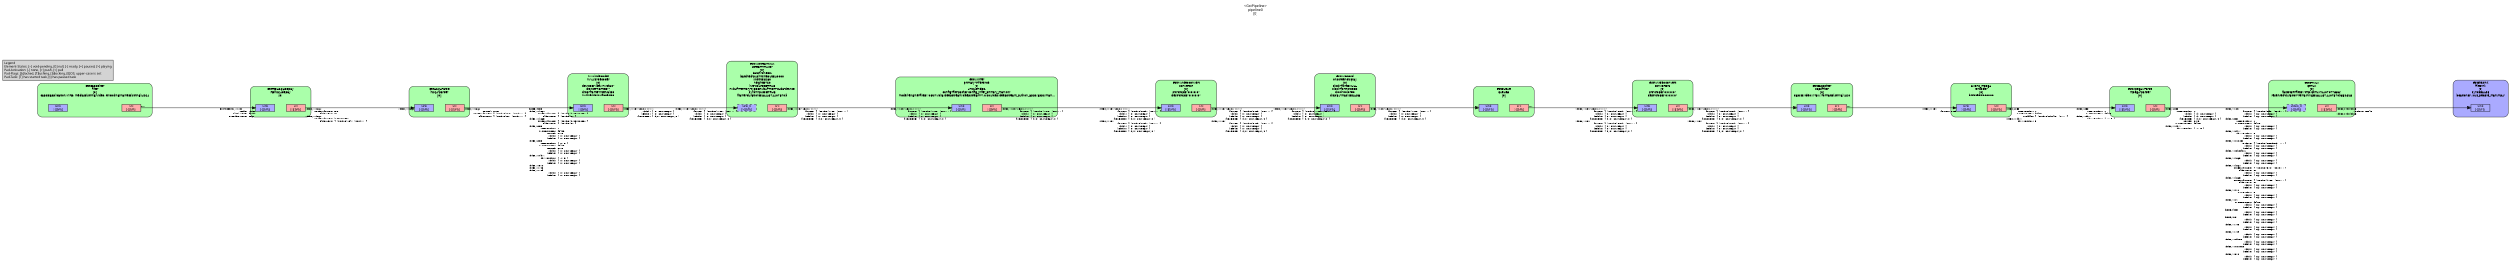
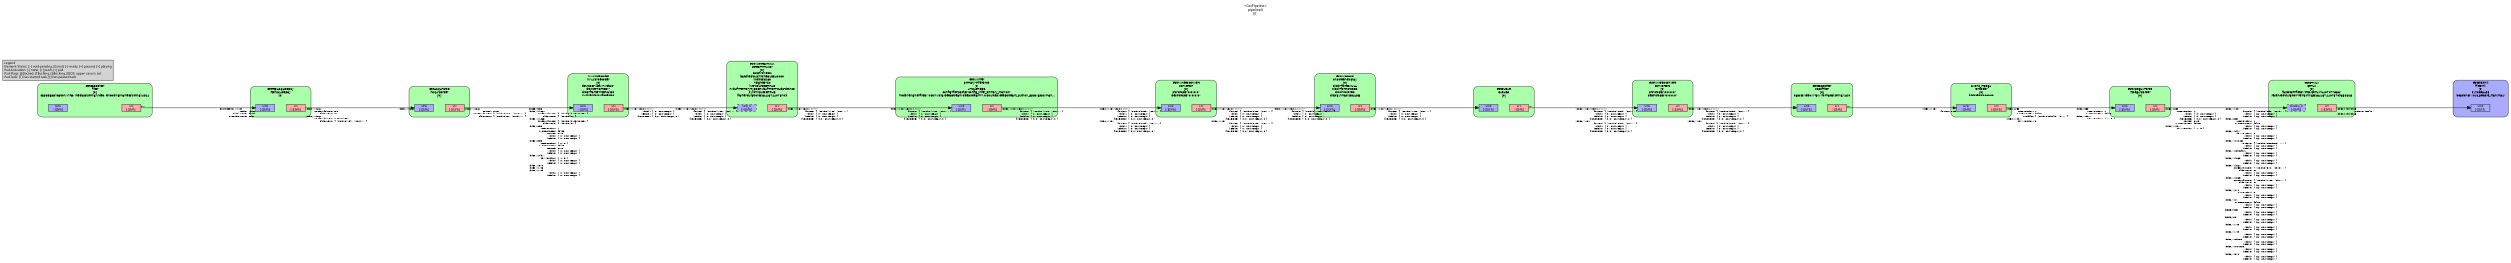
  digraph {
    fontname=sans
    fontsize=10
    label="<GstPipeline>\npipeline0\n[0]"
    labelloc=t
    nodesep=.1
    rankdir=LR
    ranksep=.2
    node [color=black fillcolor="#aaaaff" fontname=sans fontsize=9 margin="0.0,0.0" shape=box style="filled,solid"]
    edge [fontname=monospace fontsize=9 labelfontsize=6]
    n1 [height=0.2 label="sink\n[-][bFb]"]
-   n2 [height=0.2 label="video_0\n[-][bFb]" style="filled,dashed"]
+   n2 [height=0.2 label="locked_0\n[-][bFb]" style="filled,dashed"]
    n3 [fillcolor="#ffaaaa" height=0.2 label="src\n[-][bFb]"]
    n4 [height=0.2 label="sink\n[-][bFb]"]
    n5 [fillcolor="#ffaaaa" height=0.2 label="src\n[-][bFb]"]
    n6 [height=0.2 label="sink\n[-][bFb]"]
    n7 [fillcolor="#ffaaaa" height=0.2 label="src\n[-][bFb]"]
    n8 [height=0.2 label="sink\n[-][bFb]"]
    n9 [fillcolor="#ffaaaa" height=0.2 label="src\n[-][bFb]"]
    n10 [height=0.2 label="sink\n[-][bFb]"]
    n11 [fillcolor="#ffaaaa" height=0.2 label="src\n[-][bFb]"]
    n12 [height=0.2 label="sink\n[-][bFb]"]
    n13 [fillcolor="#ffaaaa" height=0.2 label="src\n[-][bFb]"]
    n14 [height=0.2 label="sink\n[-][bFb]"]
    n15 [fillcolor="#ffaaaa" height=0.2 label="src\n[-][bFb]"]
    n16 [height=0.2 label="sink\n[-][bFb]"]
    n17 [fillcolor="#ffaaaa" height=0.2 label="src\n[-][bFb]"]
    n18 [height=0.2 label="sink_0\n[>][bfb]" style="filled,dashed"]
    n19 [fillcolor="#ffaaaa" height=0.2 label="src\n[-][bFb]"]
    n20 [height=0.2 label="sink\n[-][bFb]"]
    n21 [fillcolor="#ffaaaa" height=0.2 label="src\n[-][bFb]"]
    n22 [height=0.2 label="sink\n[-][bFb]"]
    n23 [fillcolor="#ffaaaa" height=0.2 label="src\n[-][bFb]"]
    n24 [height=0.2 label="sink\n[-][bFb]"]
    n25 [fillcolor="#ffaaaa" height=0.2 label="src\n[-][bFb]"]
    n26 [height=0.2 label="sink\n[-][bFb]"]
    n27 [fillcolor="#ffaaaa" height=0.2 label="src\n[-][bFb]"]
    n28 [height=0.2 label="sink\n[-][bFb]"]
    n29 [fillcolor="#ffaaaa" height=0.2 label="src\n[-][bFb]"]
    n30 [label="Legend\lElement-States: [~] void-pending, [0] null, [-] ready, [=] paused, [>] playing\lPad-Activation: [-] none, [>] push, [<] pull\lPad-Flags: [b]locked, [f]lushing, [b]locking, [E]OS; upper-case is set\lPad-Task: [T] has started task, [t] has paused task\l" margin="0.05,0.05" style=filled color="" fillcolor=""]
    subgraph cluster_1 {
      color=black
      fillcolor="#aaaaff"
      fontname="Bitstream Vera Sans"
      fontsize=8
      label="GstFileSink\nfilesink\n[0]\nsync=FALSE\nlocation=\"./out_people_mari.mp4\""
      style="filled,rounded"
      subgraph cluster_2 {
        color=black
        fillcolor="#aaaaff"
        fontname="Bitstream Vera Sans"
        fontsize=8
        label=""
        style=invis
        n1
      }
    }
    subgraph cluster_3 {
      color=black
      fillcolor="#aaffaa"
      fontname="Bitstream Vera Sans"
      fontsize=8
      label="GstQTMux\nqtmux\n[0]\nfaststart-file=\"/tmp/qtmux-1407077558\"\nreserved-duration-remaining=18446744073709551615"
      style="filled,rounded"
      subgraph cluster_4 {
        color=black
        fillcolor="#aaffaa"
        fontname="Bitstream Vera Sans"
        fontsize=8
        label=""
        style=invis
        n2
      }
      subgraph cluster_5 {
        color=black
        fillcolor="#aaffaa"
        fontname="Bitstream Vera Sans"
        fontsize=8
        label=""
        style=invis
        n3
      }
    }
    subgraph cluster_6 {
      color=black
      fillcolor="#aaffaa"
      fontname="Bitstream Vera Sans"
      fontsize=8
      label="GstMpeg4VParse\nmpeg4-parser\n[0]"
      style="filled,rounded"
      subgraph cluster_7 {
        color=black
        fillcolor="#aaffaa"
        fontname="Bitstream Vera Sans"
        fontsize=8
        label=""
        style=invis
        n4
      }
      subgraph cluster_8 {
        color=black
        fillcolor="#aaffaa"
        fontname="Bitstream Vera Sans"
        fontsize=8
        label=""
        style=invis
        n5
      }
    }
    subgraph cluster_9 {
      color=black
      fillcolor="#aaffaa"
      fontname="Bitstream Vera Sans"
      fontsize=8
      label="avenc_mpeg4\nencoder\n[0]\nbitrate=2000000"
      style="filled,rounded"
      subgraph cluster_10 {
        color=black
        fillcolor="#aaffaa"
        fontname="Bitstream Vera Sans"
        fontsize=8
        label=""
        style=invis
        n6
      }
      subgraph cluster_11 {
        color=black
        fillcolor="#aaffaa"
        fontname="Bitstream Vera Sans"
        fontsize=8
        label=""
        style=invis
        n7
      }
    }
    subgraph cluster_12 {
      color=black
      fillcolor="#aaffaa"
      fontname="Bitstream Vera Sans"
      fontsize=8
      label="GstCapsFilter\ncapsfilter\n[0]\ncaps=video/x-raw, format=(string)I420"
      style="filled,rounded"
      subgraph cluster_13 {
        color=black
        fillcolor="#aaffaa"
        fontname="Bitstream Vera Sans"
        fontsize=8
        label=""
        style=invis
        n8
      }
      subgraph cluster_14 {
        color=black
        fillcolor="#aaffaa"
        fontname="Bitstream Vera Sans"
        fontsize=8
        label=""
        style=invis
        n9
      }
    }
    subgraph cluster_15 {
      color=black
      fillcolor="#aaffaa"
      fontname="Bitstream Vera Sans"
      fontsize=8
      label="Gstnvvideoconvert\nconvertor2\n[0]\nsrc-crop=\"0:0:0:0\"\ndest-crop=\"0:0:0:0\""
      style="filled,rounded"
      subgraph cluster_16 {
        color=black
        fillcolor="#aaffaa"
        fontname="Bitstream Vera Sans"
        fontsize=8
        label=""
        style=invis
        n10
      }
      subgraph cluster_17 {
        color=black
        fillcolor="#aaffaa"
        fontname="Bitstream Vera Sans"
        fontsize=8
        label=""
        style=invis
        n11
      }
    }
    subgraph cluster_18 {
      color=black
      fillcolor="#aaffaa"
      fontname="Bitstream Vera Sans"
      fontsize=8
      label="GstNvDsOsd\nonscreendisplay\n[0]\nclock-font=NULL\nclock-font-size=0\nclock-color=0\ndisplay-mask=FALSE"
      style="filled,rounded"
      subgraph cluster_19 {
        color=black
        fillcolor="#aaffaa"
        fontname="Bitstream Vera Sans"
        fontsize=8
        label=""
        style=invis
        n12
      }
      subgraph cluster_20 {
        color=black
        fillcolor="#aaffaa"
        fontname="Bitstream Vera Sans"
        fontsize=8
        label=""
        style=invis
        n13
      }
    }
    subgraph cluster_21 {
      color=black
      fillcolor="#aaffaa"
      fontname="Bitstream Vera Sans"
      fontsize=8
      label="Gstnvvideoconvert\nconvertor\n[0]\nsrc-crop=\"0:0:0:0\"\ndest-crop=\"0:0:0:0\""
      style="filled,rounded"
      subgraph cluster_22 {
        color=black
        fillcolor="#aaffaa"
        fontname="Bitstream Vera Sans"
        fontsize=8
        label=""
        style=invis
        n14
      }
      subgraph cluster_23 {
        color=black
        fillcolor="#aaffaa"
        fontname="Bitstream Vera Sans"
        fontsize=8
        label=""
        style=invis
        n15
      }
    }
    subgraph cluster_24 {
      color=black
      fillcolor="#aaffaa"
      fontname="Bitstream Vera Sans"
      fontsize=8
      label="GstNvInfer\nprimary-inference\n[0]\nunique-id=1\nconfig-file-path=\"config_infer_primary_mari.txt\"\nmodel-engine-file=\"/opt/nvidia/deepstream/deepstream-7.0/sources/deepstream_python_apps/apps/mari…"
      style="filled,rounded"
      subgraph cluster_25 {
        color=black
        fillcolor="#aaffaa"
        fontname="Bitstream Vera Sans"
        fontsize=8
        label=""
        style=invis
        n16
      }
      subgraph cluster_26 {
        color=black
        fillcolor="#aaffaa"
        fontname="Bitstream Vera Sans"
        fontsize=8
        label=""
        style=invis
        n17
      }
    }
    subgraph cluster_27 {
      color=black
      fillcolor="#aaffaa"
      fontname="Bitstream Vera Sans"
      fontsize=8
      label="GstNvStreamMux\nStream-muxer\n[0]\nbatch-size=1\nbatched-push-timeout=40000\nwidth=1280\nheight=720\nlive-source=TRUE\nnvbuf-memory-type=nvbuf-mem-cuda-device\nsync-inputs=TRUE\nframe-duration=18446744073709"
      style="filled,rounded"
      subgraph cluster_28 {
        color=black
        fillcolor="#aaffaa"
        fontname="Bitstream Vera Sans"
        fontsize=8
        label=""
        style=invis
        n18
      }
      subgraph cluster_29 {
        color=black
        fillcolor="#aaffaa"
        fontname="Bitstream Vera Sans"
        fontsize=8
        label=""
        style=invis
        n19
      }
    }
    subgraph cluster_30 {
      color=black
      fillcolor="#aaffaa"
      fontname="Bitstream Vera Sans"
      fontsize=8
      label="nvv4l2decoder\nnvv4l2-decoder\n[0]\ndevice=\"/dev/nvidia0\"\ndevice-name=\"\"\ndrop-frame-interval=0\nnum-extra-surfaces=0"
      style="filled,rounded"
      subgraph cluster_31 {
        color=black
        fillcolor="#aaffaa"
        fontname="Bitstream Vera Sans"
        fontsize=8
        label=""
        style=invis
        n20
      }
      subgraph cluster_32 {
        color=black
        fillcolor="#aaffaa"
        fontname="Bitstream Vera Sans"
        fontsize=8
        label=""
        style=invis
        n21
      }
    }
    subgraph cluster_33 {
      color=black
      fillcolor="#aaffaa"
      fontname="Bitstream Vera Sans"
      fontsize=8
      label="GstH264Parse\nh264-parser\n[0]"
      style="filled,rounded"
      subgraph cluster_34 {
        color=black
        fillcolor="#aaffaa"
        fontname="Bitstream Vera Sans"
        fontsize=8
        label=""
        style=invis
        n22
      }
      subgraph cluster_35 {
        color=black
        fillcolor="#aaffaa"
        fontname="Bitstream Vera Sans"
        fontsize=8
        label=""
        style=invis
        n23
      }
    }
    subgraph cluster_36 {
      color=black
      fillcolor="#aaffaa"
      fontname="Bitstream Vera Sans"
      fontsize=8
      label="GstRtpH264Depay\nrtph264depay\n[0]"
      style="filled,rounded"
      subgraph cluster_37 {
        color=black
        fillcolor="#aaffaa"
        fontname="Bitstream Vera Sans"
        fontsize=8
        label=""
        style=invis
        n24
      }
      subgraph cluster_38 {
        color=black
        fillcolor="#aaffaa"
        fontname="Bitstream Vera Sans"
        fontsize=8
        label=""
        style=invis
        n25
      }
    }
    subgraph cluster_39 {
      color=black
      fillcolor="#ffffff"
      fontname="Bitstream Vera Sans"
      fontsize=8
      label="GstRTSPSrc\nfile-source\n[0]\nlocation=\"rtsp://admin:*HXxiwj8@10.0.0.208:554/0.sdp?real_stream\"\nproxy-id=NULL\nproxy-pw=NULL"
      style="filled,rounded"
    }
    subgraph cluster_40 {
      color=black
      fillcolor="#aaffaa"
      fontname="Bitstream Vera Sans"
      fontsize=8
      label="GstCapsFilter\nfilter\n[0]\ncaps=application/x-rtp, media=(string)video, encoding-name=(string)H264"
      style="filled,rounded"
      subgraph cluster_41 {
        color=black
        fillcolor="#aaffaa"
        fontname="Bitstream Vera Sans"
        fontsize=8
        label=""
        style=invis
        n26
      }
      subgraph cluster_42 {
        color=black
        fillcolor="#aaffaa"
        fontname="Bitstream Vera Sans"
        fontsize=8
        label=""
        style=invis
        n27
      }
    }
    subgraph cluster_43 {
      color=black
      fillcolor="#aaffaa"
      fontname="Bitstream Vera Sans"
      fontsize=8
      label="GstQueue\nqueue5\n[0]"
      style="filled,rounded"
      subgraph cluster_44 {
        color=black
        fillcolor="#aaffaa"
        fontname="Bitstream Vera Sans"
        fontsize=8
        label=""
        style=invis
        n28
      }
      subgraph cluster_45 {
        color=black
        fillcolor="#aaffaa"
        fontname="Bitstream Vera Sans"
        fontsize=8
        label=""
        style=invis
        n29
      }
    }
    n2 -> n3 [style=invis]
    n3 -> n1 [headlabel=ANY label="                                                  " labelangle=0 labeldistance=10 taillabel="video/quicktime\l             variant: apple\lvideo/quicktime\l"]
    n4 -> n5 [style=invis]
    n5 -> n2 [headlabel="video/x-raw\l              format: { (string)RGB, (stri... }\l               width: [ 16, 2147483647 ]\l              height: [ 16, 2147483647 ]\lvideo/mpeg\l         mpegversion: 4\l        systemstream: false\l               width: [ 16, 2147483647 ]\l              height: [ 16, 2147483647 ]\lvideo/x-divx\l         divxversion: 5\l               width: [ 16, 2147483647 ]\l              height: [ 16, 2147483647 ]\lvideo/x-prores\l             variant: { (string)standard, ... }\l               width: [ 16, 2147483647 ]\l              height: [ 16, 2147483647 ]\lvideo/x-cineform\l               width: [ 16, 2147483647 ]\l              height: [ 16, 2147483647 ]\lvideo/x-h263\l               width: [ 16, 2147483647 ]\l              height: [ 16, 2147483647 ]\lvideo/x-h264\l       stream-format: { (string)avc, (stri... }\l           alignment: au\l               width: [ 16, 2147483647 ]\l              height: [ 16, 2147483647 ]\lvideo/x-h265\l       stream-format: { (string)hvc1, (str... }\l           alignment: au\l               width: [ 16, 2147483647 ]\l              height: [ 16, 2147483647 ]\lvideo/x-svq\l          svqversion: 3\l               width: [ 16, 2147483647 ]\l              height: [ 16, 2147483647 ]\lvideo/x-dv\l        systemstream: false\l               width: [ 16, 2147483647 ]\l              height: [ 16, 2147483647 ]\limage/jpeg\l               width: [ 16, 2147483647 ]\l              height: [ 16, 2147483647 ]\limage/png\l               width: [ 16, 2147483647 ]\l              height: [ 16, 2147483647 ]\lvideo/x-vp8\l               width: [ 16, 2147483647 ]\l              height: [ 16, 2147483647 ]\lvideo/x-vp9\l               width: [ 16, 2147483647 ]\l              height: [ 16, 2147483647 ]\lvideo/x-dirac\l               width: [ 16, 2147483647 ]\l              height: [ 16, 2147483647 ]\lvideo/x-qt-part\l               width: [ 16, 2147483647 ]\l              height: [ 16, 2147483647 ]\lvideo/x-av1\l               width: [ 16, 2147483647 ]\l              height: [ 16, 2147483647 ]\l" label="                                                  " labelangle=0 labeldistance=10 taillabel="video/mpeg\l         mpegversion: 4\l               width: [ 0, 2147483647 ]\l              height: [ 0, 2147483647 ]\l           framerate: [ 0/1, 2147483647/1 ]\l              parsed: true\l        systemstream: false\lvideo/x-divx\l         divxversion: [ 4, 5 ]\l"]
    n6 -> n7 [style=invis]
    n7 -> n4 [headlabel="video/mpeg\l         mpegversion: 4\l        systemstream: false\lvideo/x-divx\l         divxversion: [ 4, 5 ]\l" label="                                                  " labelangle=0 labeldistance=10 taillabel="video/mpeg\l         mpegversion: 4\l        systemstream: false\l             profile: { (string)simple, (s... }\lvideo/x-divx\l         divxversion: 5\l"]
    n8 -> n9 [style=invis]
    n9 -> n6 [headlabel="video/x-raw\l              format: I420\l" label="                                                  " labelangle=0 labeldistance=10 taillabel=ANY]
    n10 -> n11 [style=invis]
    n11 -> n8 [headlabel=ANY label="                                                  " labelangle=0 labeldistance=10 taillabel="video/x-raw(memory:NVMM)\l              format: { (string)I420, (str... }\l               width: [ 1, 2147483647 ]\l              height: [ 1, 2147483647 ]\l           framerate: [ 0/1, 2147483647/1 ]\lvideo/x-raw\l              format: { (string)I420, (str... }\l               width: [ 1, 2147483647 ]\l              height: [ 1, 2147483647 ]\l           framerate: [ 0/1, 2147483647/1 ]\l"]
    n12 -> n13 [style=invis]
    n13 -> n28 [headlabel=ANY label="                                                  " labelangle=0 labeldistance=10 taillabel="video/x-raw(memory:NVMM)\l              format: { (string)NV12, (str... }\l               width: [ 1, 2147483647 ]\l              height: [ 1, 2147483647 ]\l           framerate: [ 0/1, 2147483647/1 ]\l"]
    n14 -> n15 [style=invis]
    n15 -> n12 [headlabel="video/x-raw(memory:NVMM)\l              format: { (string)NV12, (str... }\l               width: [ 1, 2147483647 ]\l              height: [ 1, 2147483647 ]\l           framerate: [ 0/1, 2147483647/1 ]\l" label="                                                  " labelangle=0 labeldistance=10 taillabel="video/x-raw(memory:NVMM)\l              format: { (string)I420, (str... }\l               width: [ 1, 2147483647 ]\l              height: [ 1, 2147483647 ]\l           framerate: [ 0/1, 2147483647/1 ]\lvideo/x-raw\l              format: { (string)I420, (str... }\l               width: [ 1, 2147483647 ]\l              height: [ 1, 2147483647 ]\l           framerate: [ 0/1, 2147483647/1 ]\l"]
    n16 -> n17 [style=invis]
    n17 -> n14 [headlabel="video/x-raw(memory:NVMM)\l              format: { (string)I420, (str... }\l               width: [ 1, 2147483647 ]\l              height: [ 1, 2147483647 ]\l           framerate: [ 0/1, 2147483647/1 ]\lvideo/x-raw\l              format: { (string)I420, (str... }\l               width: [ 1, 2147483647 ]\l              height: [ 1, 2147483647 ]\l           framerate: [ 0/1, 2147483647/1 ]\l" label="                                                  " labelangle=0 labeldistance=10 taillabel="video/x-raw(memory:NVMM)\l              format: { (string)NV12, (str... }\l               width: [ 1, 2147483647 ]\l              height: [ 1, 2147483647 ]\l           framerate: [ 0/1, 2147483647/1 ]\l"]
    n18 -> n19 [style=invis]
    n19 -> n16 [headlabel="video/x-raw(memory:NVMM)\l              format: { (string)NV12, (str... }\l               width: [ 1, 2147483647 ]\l              height: [ 1, 2147483647 ]\l           framerate: [ 0/1, 2147483647/1 ]\l" label="                                                  " labelangle=0 labeldistance=10 taillabel="video/x-raw(memory:NVMM)\l              format: { (string)NV12, (str... }\l               width: [ 1, 2147483647 ]\l              height: [ 1, 2147483647 ]\l           framerate: [ 0/1, 2147483647/1 ]\l"]
    n20 -> n21 [style=invis]
    n21 -> n18 [headlabel="video/x-raw(memory:NVMM)\l              format: { (string)NV12, (str... }\l               width: [ 1, 2147483647 ]\l              height: [ 1, 2147483647 ]\l           framerate: [ 0/1, 2147483647/1 ]\l" label="                                                  " labelangle=0 labeldistance=10 taillabel="video/x-raw(memory:NVMM)\l               width: [ 1, 2147483647 ]\l              height: [ 1, 2147483647 ]\l           framerate: [ 0/1, 2147483647/1 ]\l"]
    n22 -> n23 [style=invis]
    n23 -> n20 [headlabel="image/jpeg\lvideo/x-h264\l       stream-format: { (string)byte-stream }\l           alignment: { (string)au }\lvideo/x-h265\l       stream-format: { (string)byte-stream }\l           alignment: { (string)au }\lvideo/mpeg\l         mpegversion: 4\l        systemstream: false\l              parsed: true\l               width: [ 1, 2147483647 ]\l              height: [ 1, 2147483647 ]\lvideo/mpeg\l         mpegversion: [ 1, 2 ]\l        systemstream: false\l              parsed: true\l               width: [ 1, 2147483647 ]\l              height: [ 1, 2147483647 ]\lvideo/x-divx\l         divxversion: [ 4, 5 ]\l               width: [ 1, 2147483647 ]\l              height: [ 1, 2147483647 ]\lvideo/x-av1\lvideo/x-vp8\lvideo/x-vp9\l               width: [ 1, 2147483647 ]\l              height: [ 1, 2147483647 ]\l" label="                                                  " labelangle=0 labeldistance=10 taillabel="video/x-h264\l              parsed: true\l       stream-format: { (string)avc, (stri... }\l           alignment: { (string)au, (strin... }\l"]
    n24 -> n25 [style=invis]
    n25 -> n22 [headlabel="video/x-h264\l" label="                                                  " labelangle=0 labeldistance=10 taillabel="video/x-h264\l       stream-format: avc\l           alignment: au\lvideo/x-h264\l       stream-format: byte-stream\l           alignment: { (string)nal, (stri... }\l"]
    n26 -> n27 [style=invis]
    n27 -> n24 [headlabel="application/x-rtp\l               media: video\l          clock-rate: 90000\l       encoding-name: H264\l" label="                                                  " labelangle=0 labeldistance=10 taillabel=ANY]
    n28 -> n29 [style=invis]
    n29 -> n10 [headlabel="video/x-raw(memory:NVMM)\l              format: { (string)I420, (str... }\l               width: [ 1, 2147483647 ]\l              height: [ 1, 2147483647 ]\l           framerate: [ 0/1, 2147483647/1 ]\lvideo/x-raw\l              format: { (string)I420, (str... }\l               width: [ 1, 2147483647 ]\l              height: [ 1, 2147483647 ]\l           framerate: [ 0/1, 2147483647/1 ]\l" label="                                                  " labelangle=0 labeldistance=10 taillabel=ANY]
  }
